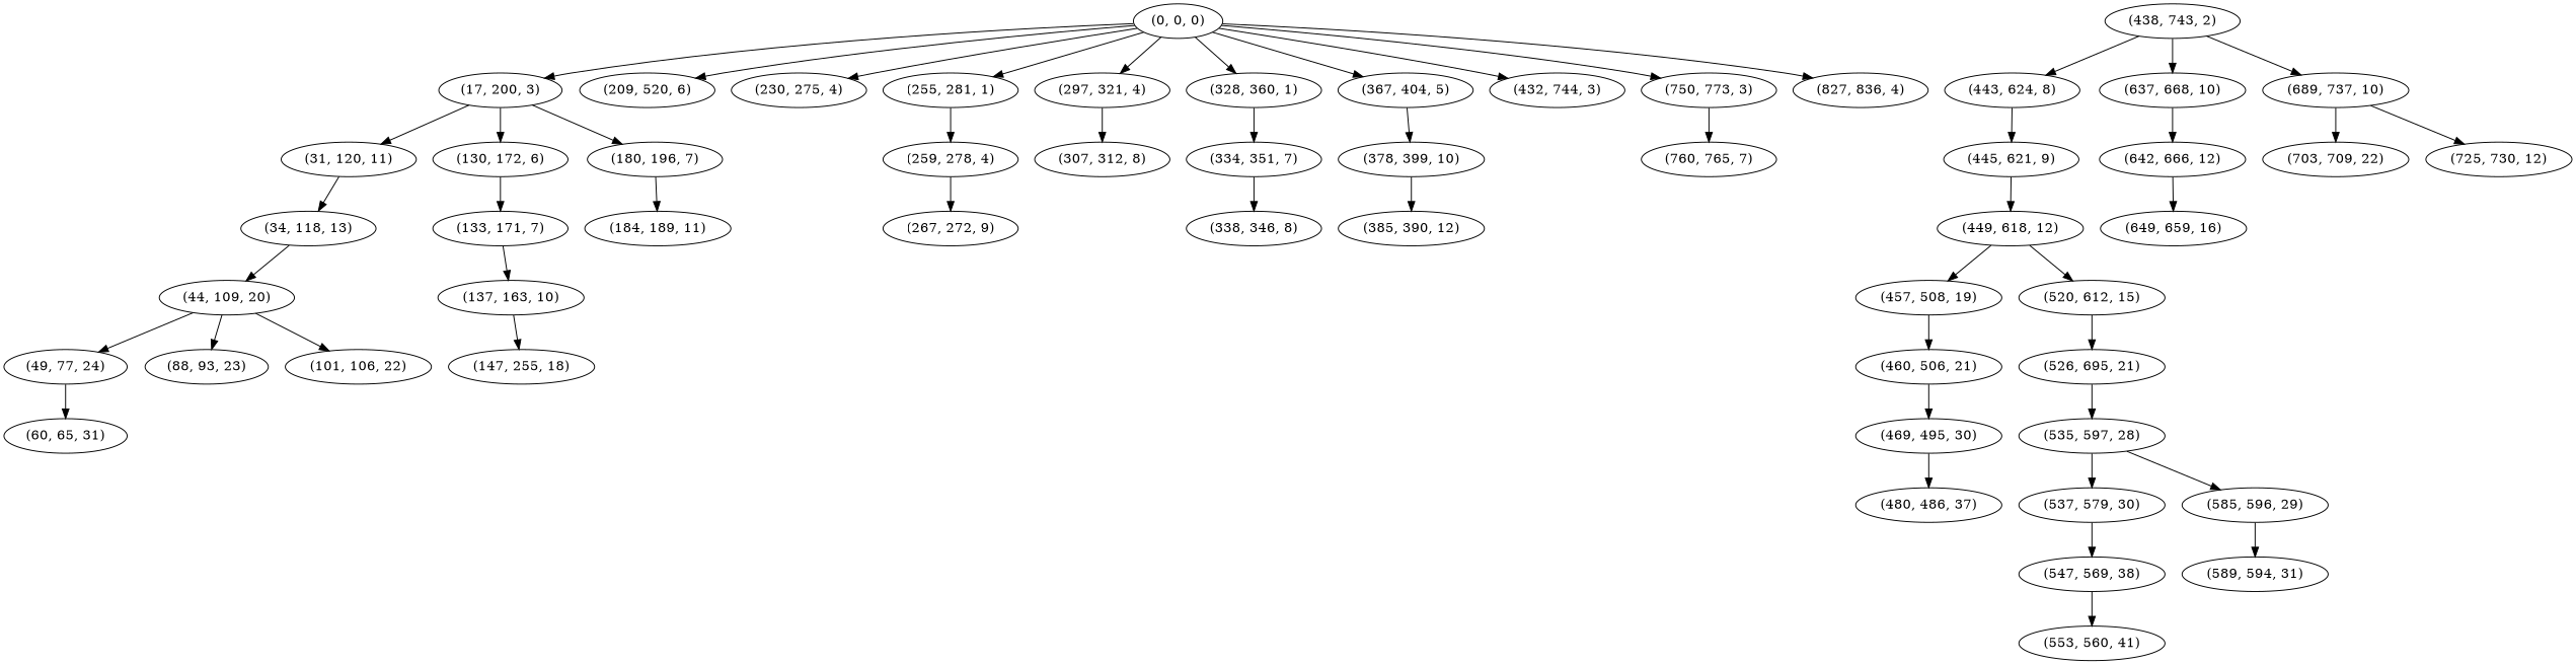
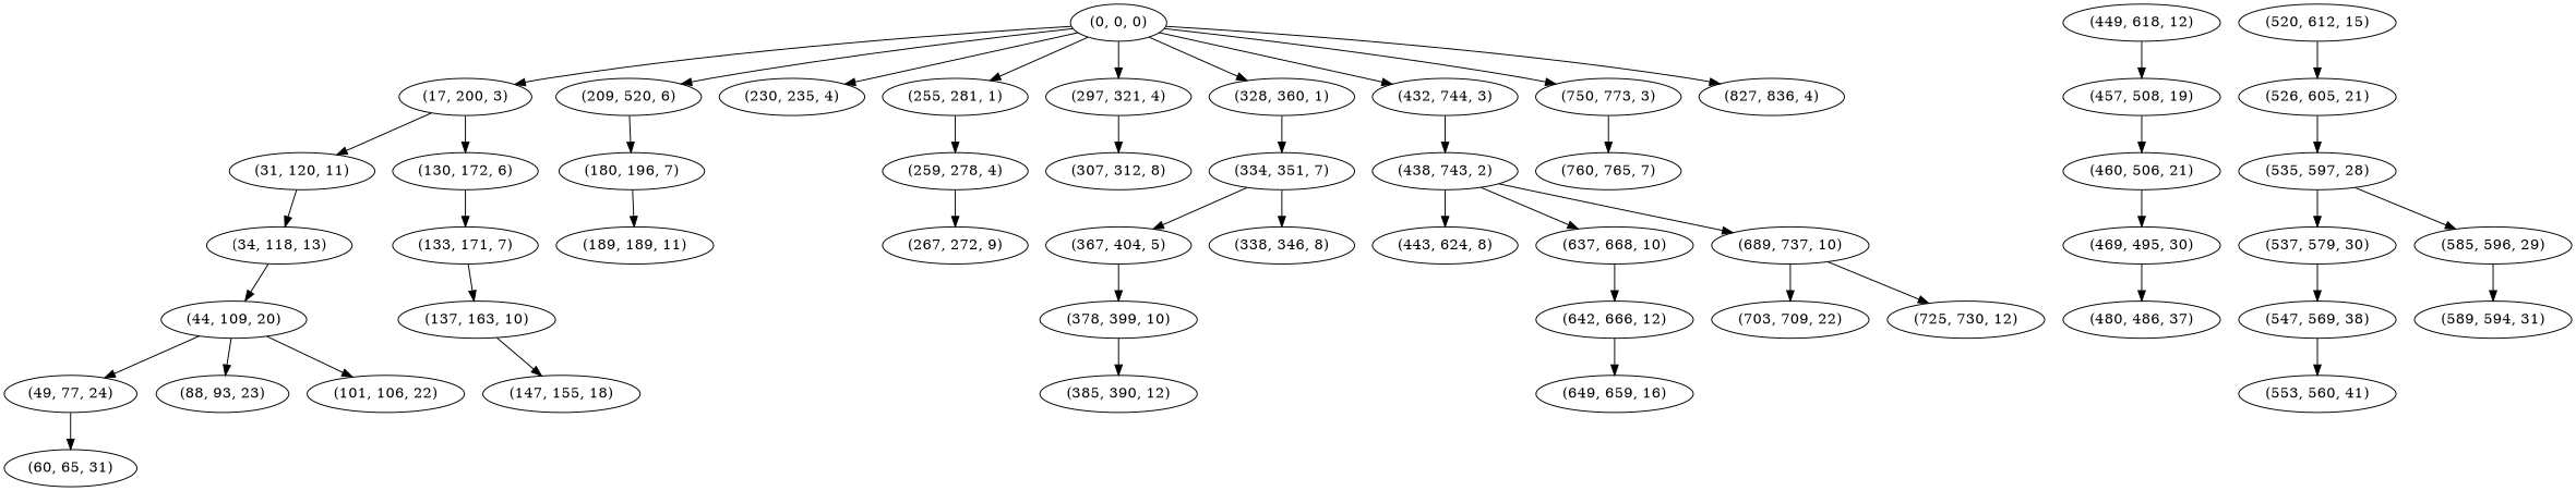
  digraph {
    "(0, 0, 0)"
    "(17, 200, 3)"
    n3 [label="(209, 520, 6)"]
-   "(230, 235, 4)" [label="(230, 275, 4)"]
+   "(230, 235, 4)"
    "(255, 281, 1)"
    "(297, 321, 4)"
    "(328, 360, 1)"
    "(367, 404, 5)"
    "(432, 744, 3)"
    "(750, 773, 3)"
    "(827, 836, 4)"
    "(31, 120, 11)"
    "(130, 172, 6)"
    "(180, 196, 7)"
    "(259, 278, 4)"
    "(307, 312, 8)"
    "(334, 351, 7)"
    "(378, 399, 10)"
    n19 [label="(438, 743, 2)"]
    "(760, 765, 7)"
    "(34, 118, 13)"
    "(133, 171, 7)"
-   "(184, 189, 11)"
+   "(184, 189, 11)" [label="(189, 189, 11)"]
    "(44, 109, 20)"
    "(49, 77, 24)"
    "(88, 93, 23)"
    "(101, 106, 22)"
    "(60, 65, 31)"
    "(137, 163, 10)"
-   "(147, 155, 18)" [label="(147, 255, 18)"]
+   "(147, 155, 18)"
    "(267, 272, 9)"
    "(338, 346, 8)"
    "(385, 390, 12)"
    "(443, 624, 8)"
    "(637, 668, 10)"
    "(689, 737, 10)"
-   "(445, 621, 9)"
    "(642, 666, 12)"
    "(703, 709, 22)"
    "(725, 730, 12)"
    "(449, 618, 12)"
    "(457, 508, 19)"
    "(520, 612, 15)"
    "(460, 506, 21)"
-   "(526, 605, 21)" [label="(526, 695, 21)"]
+   "(526, 605, 21)"
    "(469, 495, 30)"
    "(480, 486, 37)"
    "(535, 597, 28)"
    "(537, 579, 30)"
    "(585, 596, 29)"
    "(547, 569, 38)"
    "(589, 594, 31)"
    "(553, 560, 41)"
    "(649, 659, 16)"
    "(0, 0, 0)" -> "(17, 200, 3)"
    "(0, 0, 0)" -> n3
    "(0, 0, 0)" -> "(230, 235, 4)"
    "(0, 0, 0)" -> "(255, 281, 1)"
    "(0, 0, 0)" -> "(297, 321, 4)"
    "(0, 0, 0)" -> "(328, 360, 1)"
-   "(0, 0, 0)" -> "(367, 404, 5)"
+   "(334, 351, 7)" -> "(367, 404, 5)"
    "(0, 0, 0)" -> "(432, 744, 3)"
    "(0, 0, 0)" -> "(750, 773, 3)"
    "(0, 0, 0)" -> "(827, 836, 4)"
    "(17, 200, 3)" -> "(31, 120, 11)"
    "(17, 200, 3)" -> "(130, 172, 6)"
-   "(17, 200, 3)" -> "(180, 196, 7)"
+   n3 -> "(180, 196, 7)"
    "(255, 281, 1)" -> "(259, 278, 4)"
    "(297, 321, 4)" -> "(307, 312, 8)"
    "(328, 360, 1)" -> "(334, 351, 7)"
    "(367, 404, 5)" -> "(378, 399, 10)"
+   "(432, 744, 3)" -> n19
    "(750, 773, 3)" -> "(760, 765, 7)"
    "(31, 120, 11)" -> "(34, 118, 13)"
    "(130, 172, 6)" -> "(133, 171, 7)"
    "(180, 196, 7)" -> "(184, 189, 11)"
    "(259, 278, 4)" -> "(267, 272, 9)"
    "(334, 351, 7)" -> "(338, 346, 8)"
    "(378, 399, 10)" -> "(385, 390, 12)"
    n19 -> "(443, 624, 8)"
    n19 -> "(637, 668, 10)"
    n19 -> "(689, 737, 10)"
    "(34, 118, 13)" -> "(44, 109, 20)"
    "(133, 171, 7)" -> "(137, 163, 10)"
    "(44, 109, 20)" -> "(49, 77, 24)"
    "(44, 109, 20)" -> "(88, 93, 23)"
    "(44, 109, 20)" -> "(101, 106, 22)"
    "(49, 77, 24)" -> "(60, 65, 31)"
    "(137, 163, 10)" -> "(147, 155, 18)"
-   "(443, 624, 8)" -> "(445, 621, 9)"
    "(637, 668, 10)" -> "(642, 666, 12)"
    "(689, 737, 10)" -> "(703, 709, 22)"
    "(689, 737, 10)" -> "(725, 730, 12)"
-   "(445, 621, 9)" -> "(449, 618, 12)"
    "(642, 666, 12)" -> "(649, 659, 16)"
    "(449, 618, 12)" -> "(457, 508, 19)"
-   "(449, 618, 12)" -> "(520, 612, 15)"
    "(457, 508, 19)" -> "(460, 506, 21)"
    "(520, 612, 15)" -> "(526, 605, 21)"
    "(460, 506, 21)" -> "(469, 495, 30)"
    "(526, 605, 21)" -> "(535, 597, 28)"
    "(469, 495, 30)" -> "(480, 486, 37)"
    "(535, 597, 28)" -> "(537, 579, 30)"
    "(535, 597, 28)" -> "(585, 596, 29)"
    "(537, 579, 30)" -> "(547, 569, 38)"
    "(585, 596, 29)" -> "(589, 594, 31)"
    "(547, 569, 38)" -> "(553, 560, 41)"
  }
